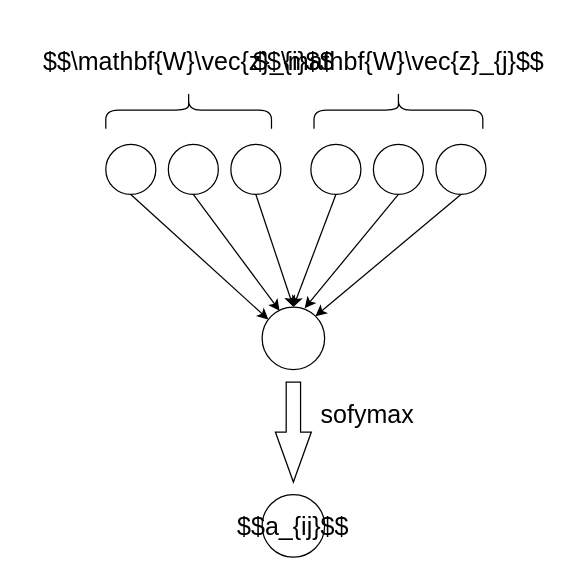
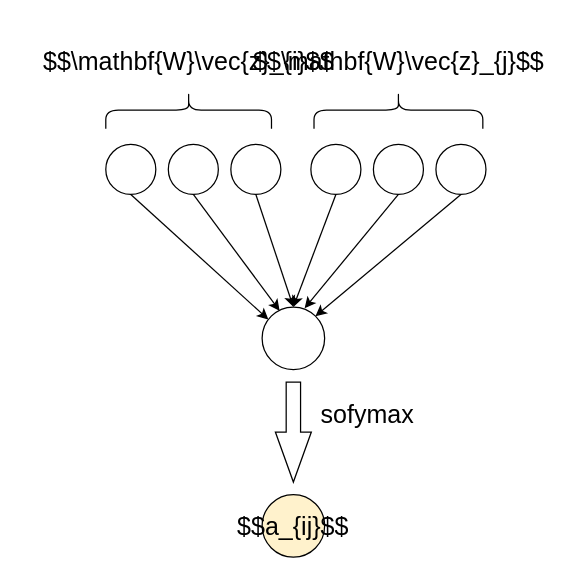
  <mxCell id="0" />
  <mxCell id="1" parent="0" />
  <mxCell id="2" style="edgeStyle=orthogonalEdgeStyle;rounded=0;orthogonalLoop=1;jettySize=auto;html=1;exitX=0.5;exitY=1;exitDx=0;exitDy=0;strokeColor=none;strokeWidth=1;" parent="1" source="20" edge="1"><mxGeometry relative="1" as="geometry"><mxPoint x="234" y="325" as="targetPoint" /><Array as="points"><mxPoint x="64" y="235" /><mxPoint x="235" y="235" /></Array></mxGeometry></mxCell>
  <mxCell id="3" value="" style="ellipse;whiteSpace=wrap;html=1;aspect=fixed;strokeWidth=1;" parent="1" vertex="1"><mxGeometry x="84" y="115" width="40" height="40" as="geometry" /></mxCell>
  <mxCell id="4" value="" style="ellipse;whiteSpace=wrap;html=1;aspect=fixed;strokeWidth=1;" parent="1" vertex="1"><mxGeometry x="134" y="115" width="40" height="40" as="geometry" /></mxCell>
  <mxCell id="5" value="" style="ellipse;whiteSpace=wrap;html=1;aspect=fixed;strokeWidth=1;" parent="1" vertex="1"><mxGeometry x="184" y="115" width="40" height="40" as="geometry" /></mxCell>
  <mxCell id="6" value="" style="ellipse;whiteSpace=wrap;html=1;aspect=fixed;strokeWidth=1;" parent="1" vertex="1"><mxGeometry x="248" y="115" width="40" height="40" as="geometry" /></mxCell>
  <mxCell id="7" value="" style="ellipse;whiteSpace=wrap;html=1;aspect=fixed;strokeWidth=1;" parent="1" vertex="1"><mxGeometry x="298" y="115" width="40" height="40" as="geometry" /></mxCell>
  <mxCell id="8" value="" style="ellipse;whiteSpace=wrap;html=1;aspect=fixed;strokeWidth=1;" parent="1" vertex="1"><mxGeometry x="348" y="115" width="40" height="40" as="geometry" /></mxCell>
  <mxCell id="9" value="" style="shape=curlyBracket;whiteSpace=wrap;html=1;rounded=1;labelPosition=left;verticalLabelPosition=middle;align=right;verticalAlign=middle;size=0.5;rotation=90;strokeWidth=1;fontSize=12;" parent="1" vertex="1"><mxGeometry x="135.25" y="21.25" width="30" height="132.5" as="geometry" /></mxCell>
  <mxCell id="10" value="" style="shape=curlyBracket;whiteSpace=wrap;html=1;rounded=1;labelPosition=left;verticalLabelPosition=middle;align=right;verticalAlign=middle;size=0.5;rotation=90;strokeWidth=1;" parent="1" vertex="1"><mxGeometry x="303" y="20" width="30" height="135" as="geometry" /></mxCell>
  <mxCell id="11" value="$$\mathbf{W}\vec{z}_{i}$$" style="text;html=1;align=center;verticalAlign=middle;resizable=0;points=[];autosize=1;strokeColor=none;fillColor=none;fontSize=20;strokeWidth=1;" parent="1" vertex="1"><mxGeometry x="20.25" y="28" width="260" height="40" as="geometry" /></mxCell>
  <mxCell id="12" value="$$\mathbf{W}\vec{z}_{j}$$" style="text;html=1;align=center;verticalAlign=middle;resizable=0;points=[];autosize=1;strokeColor=none;fillColor=none;fontSize=20;strokeWidth=1;" parent="1" vertex="1"><mxGeometry x="188" y="28" width="260" height="40" as="geometry" /></mxCell>
  <mxCell id="13" value="" style="endArrow=classic;html=1;rounded=0;entryX=0.1;entryY=0.2;entryDx=0;entryDy=0;entryPerimeter=0;strokeWidth=1;exitX=0.5;exitY=1;exitDx=0;exitDy=0;" parent="1" target="20" edge="1" source="3"><mxGeometry width="50" height="50" relative="1" as="geometry"><mxPoint x="64" y="155" as="sourcePoint" /><mxPoint x="234" y="325" as="targetPoint" /></mxGeometry></mxCell>
  <mxCell id="14" value="" style="endArrow=classic;html=1;rounded=0;exitX=0.5;exitY=1;exitDx=0;exitDy=0;entryX=0.28;entryY=0.06;entryDx=0;entryDy=0;entryPerimeter=0;strokeWidth=1;" parent="1" source="4" target="20" edge="1"><mxGeometry width="50" height="50" relative="1" as="geometry"><mxPoint x="74" y="165" as="sourcePoint" /><mxPoint x="214" y="325" as="targetPoint" /></mxGeometry></mxCell>
  <mxCell id="15" value="" style="endArrow=classic;html=1;rounded=0;exitX=0.5;exitY=1;exitDx=0;exitDy=0;entryX=0.5;entryY=0;entryDx=0;entryDy=0;strokeWidth=1;" parent="1" source="5" target="20" edge="1"><mxGeometry width="50" height="50" relative="1" as="geometry"><mxPoint x="124" y="165" as="sourcePoint" /><mxPoint x="234" y="325" as="targetPoint" /></mxGeometry></mxCell>
  <mxCell id="16" value="" style="endArrow=classic;html=1;rounded=0;exitX=0.5;exitY=1;exitDx=0;exitDy=0;entryX=1;entryY=0;entryDx=0;entryDy=0;strokeWidth=1;" parent="1" source="8" target="20" edge="1"><mxGeometry width="50" height="50" relative="1" as="geometry"><mxPoint x="394" y="165" as="sourcePoint" /><mxPoint x="234" y="325" as="targetPoint" /></mxGeometry></mxCell>
  <mxCell id="17" value="" style="endArrow=classic;html=1;rounded=0;exitX=0.5;exitY=1;exitDx=0;exitDy=0;entryX=0.68;entryY=0.02;entryDx=0;entryDy=0;entryPerimeter=0;strokeWidth=1;" parent="1" source="7" target="20" edge="1"><mxGeometry width="50" height="50" relative="1" as="geometry"><mxPoint x="404" y="165" as="sourcePoint" /><mxPoint x="234" y="325" as="targetPoint" /></mxGeometry></mxCell>
  <mxCell id="18" value="" style="endArrow=classic;html=1;rounded=0;exitX=0.5;exitY=1;exitDx=0;exitDy=0;entryX=0.5;entryY=0;entryDx=0;entryDy=0;strokeWidth=1;" parent="1" source="6" target="20" edge="1"><mxGeometry width="50" height="50" relative="1" as="geometry"><mxPoint x="414" y="175" as="sourcePoint" /><mxPoint x="234" y="325" as="targetPoint" /></mxGeometry></mxCell>
  <mxCell id="19" value="" style="edgeStyle=orthogonalEdgeStyle;rounded=0;orthogonalLoop=1;jettySize=auto;html=1;exitX=0.5;exitY=1;exitDx=0;exitDy=0;strokeColor=none;strokeWidth=1;" parent="1" source="3" target="20" edge="1"><mxGeometry relative="1" as="geometry"><mxPoint x="234" y="325" as="targetPoint" /><mxPoint x="64" y="155" as="sourcePoint" /><Array as="points" /></mxGeometry></mxCell>
  <mxCell id="20" value="" style="ellipse;whiteSpace=wrap;html=1;aspect=fixed;strokeWidth=1;" parent="1" vertex="1"><mxGeometry x="209" y="245" width="50" height="50" as="geometry" /></mxCell>
  <mxCell id="21" value="" style="html=1;shadow=0;dashed=0;align=center;verticalAlign=middle;shape=mxgraph.arrows2.arrow;dy=0.6;dx=40;direction=south;notch=0;strokeWidth=1;" parent="1" vertex="1"><mxGeometry x="219.63" y="305" width="28.75" height="80" as="geometry" /></mxCell>
  <mxCell id="22" value="&lt;font style=&quot;font-size: 20px;&quot;&gt;sofymax&lt;/font&gt;" style="text;html=1;align=center;verticalAlign=middle;resizable=0;points=[];autosize=1;strokeColor=none;fillColor=none;rotation=0;strokeWidth=1;fontSize=20;" parent="1" vertex="1"><mxGeometry x="243" y="310" width="100" height="40" as="geometry" /></mxCell>
- <mxCell id="23" value="$$a_{ij}$$" style="ellipse;whiteSpace=wrap;html=1;aspect=fixed;fontSize=20;strokeWidth=1;" parent="1" vertex="1"><mxGeometry x="209.01" y="395" width="50" height="50" as="geometry" /></mxCell>
+ <mxCell id="23" value="$$a_{ij}$$" style="ellipse;whiteSpace=wrap;html=1;aspect=fixed;fontSize=20;strokeWidth=1;fillColor=#fff2cc;" parent="1" vertex="1"><mxGeometry x="209.01" y="395" width="50" height="50" as="geometry" /></mxCell>
